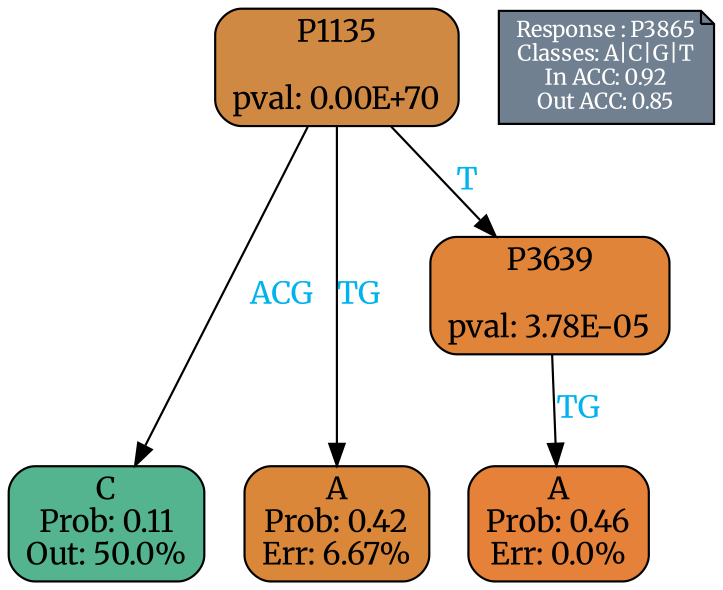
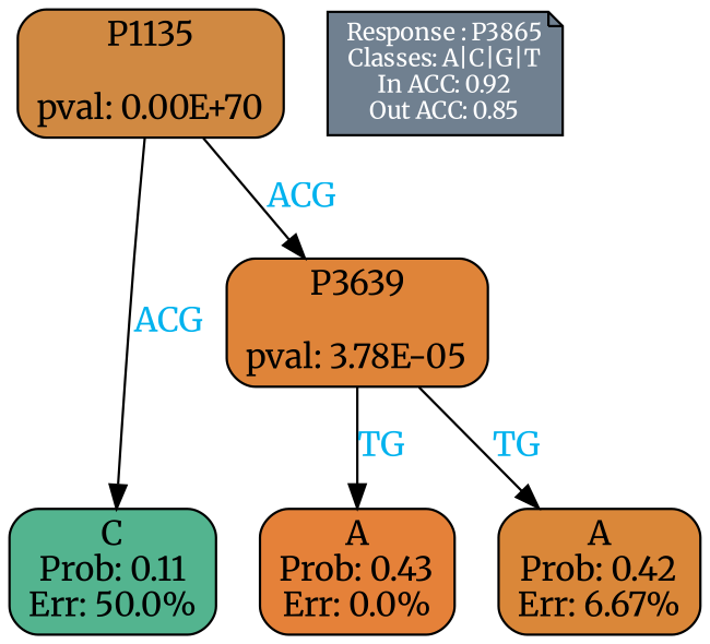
  digraph {
    fontname=Merriweather
    ranksep=equally
    splines=polylines
    node [color=black fontname=Merriweather shape=box style="filled, rounded"]
    edge [fontcolor=deepskyblue2 fontname=Merriweather]
-   n1 [fillcolor="#53b48f" label="C\nProb: 0.11\nOut: 50.0%"]
-   n2 [fillcolor="#e58139" label="A\nProb: 0.46\nErr: 0.0%"]
+   n1 [fillcolor="#53b48f" label="C\nProb: 0.11\nErr: 50.0%"]
+   n2 [fillcolor="#e58139" label="A\nProb: 0.43\nErr: 0.0%"]
    n3 [fillcolor="#da8739" label="A\nProb: 0.42\nErr: 6.67%"]
    n4 [align=left fillcolor=slategray fontcolor=white fontsize=10 label="Response : P3865\nClasses: A|C|G|T\nIn ACC: 0.92\nOut ACC: 0.85\n" shape=note style=filled]
    n5 [fillcolor="#d08942" label="P1135\n\npval: 0.00E+70"]
    n6 [fillcolor="#df8439" label="P3639\n\npval: 3.78E-05"]
    subgraph sub_1 {
      rank=same
      n1
      n2
      n3
    }
    subgraph sub_2 {
      rank=same
      n4
      n5
    }
    n5 -> n1 [label=ACG]
-   n5 -> n6 [label=T]
+   n5 -> n6 [label=ACG]
    n6 -> n2 [label=TG]
-   n5 -> n3 [label=TG]
+   n6 -> n3 [label=TG]
  }
